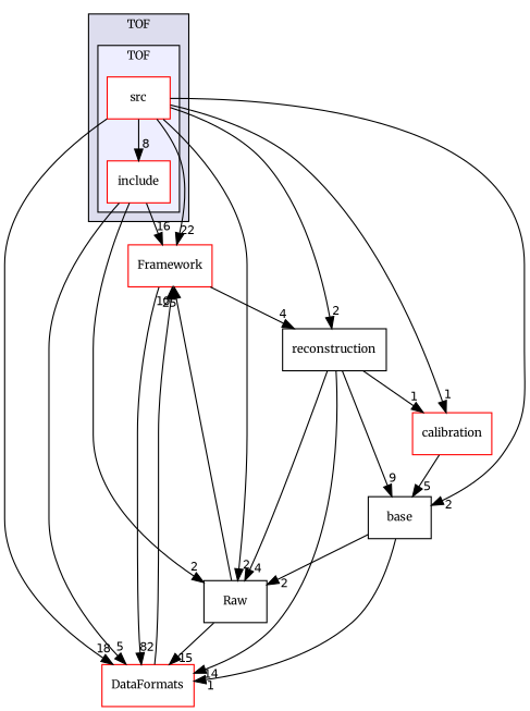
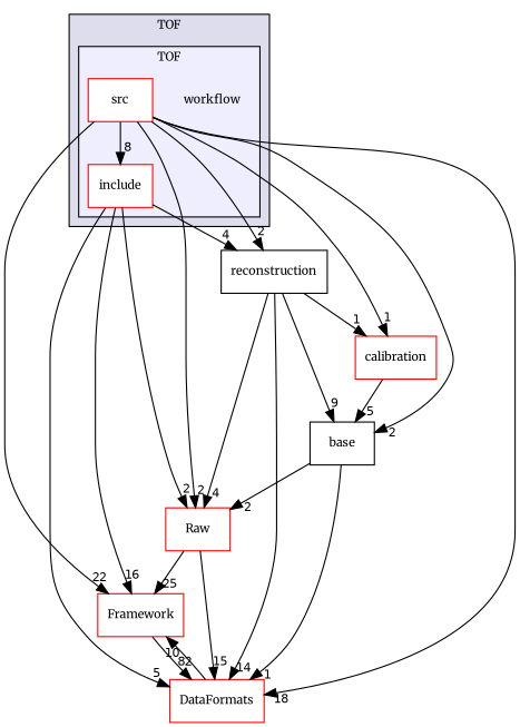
  digraph {
    compound=true
    fontname=Merriweather
    node [fontname=Merriweather fontsize=10 shape=box color=red]
    edge [fontname=Merriweather headlabel=2 labeldistance=1.5 labelfontname=Helvetica labelfontsize=10]
+   n1 [label=workflow shape=plaintext color=""]
    n2 [fillcolor=white label=include style=filled]
    n3 [fillcolor=white label=src style=filled]
    n4 [label=Framework]
    n5 [color=black label=reconstruction]
    n6 [label=DataFormats]
-   n7 [color=black label=Raw]
+   n7 [label=Raw]
    n8 [color=black label=base]
    n9 [label=calibration]
    subgraph cluster_1 {
      bgcolor="#ddddee"
      fontsize=10
      label=TOF
      pencolor=black
      subgraph cluster_2 {
        bgcolor="#eeeeff"
        fontsize=10
        label=TOF
        pencolor=black
+       n1
        n2
        n3
      }
    }
    n2 -> n4 [headlabel=16]
-   n4 -> n5 [headlabel=4]
+   n2 -> n5 [headlabel=4]
    n2 -> n6 [headlabel=5]
    n2 -> n7
    n3 -> n2 [headlabel=8]
    n3 -> n4 [headlabel=22]
    n3 -> n5
    n3 -> n6 [headlabel=18]
    n3 -> n7
    n3 -> n8
    n3 -> n9 [headlabel=1]
    n4 -> n6 [headlabel=82]
    n5 -> n6 [headlabel=14]
    n5 -> n7 [headlabel=4]
    n5 -> n8 [headlabel=9]
    n5 -> n9 [headlabel=1]
    n6 -> n4 [headlabel=10]
    n7 -> n4 [headlabel=25]
    n7 -> n6 [headlabel=15]
    n8 -> n6 [headlabel=1]
    n8 -> n7
    n9 -> n8 [headlabel=5]
  }
